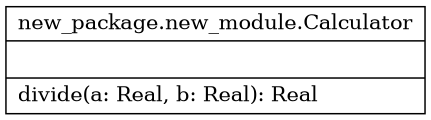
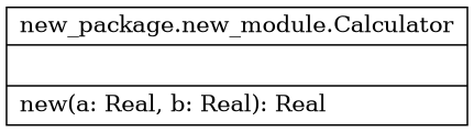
  digraph {
    rankdir=BT
-   n1 [color=black fontcolor=black label="{new_package.new_module.Calculator|\l|divide(a: Real, b: Real): Real\l}" shape=record style=solid]
+   n1 [color=black fontcolor=black label="{new_package.new_module.Calculator|\l|new(a: Real, b: Real): Real\l}" shape=record style=solid]
  }
